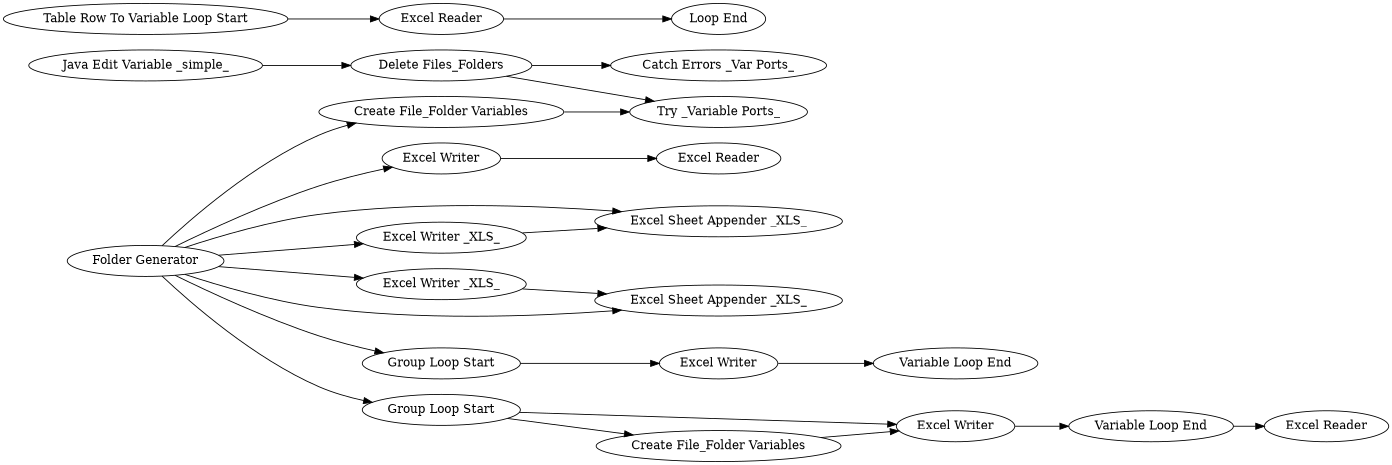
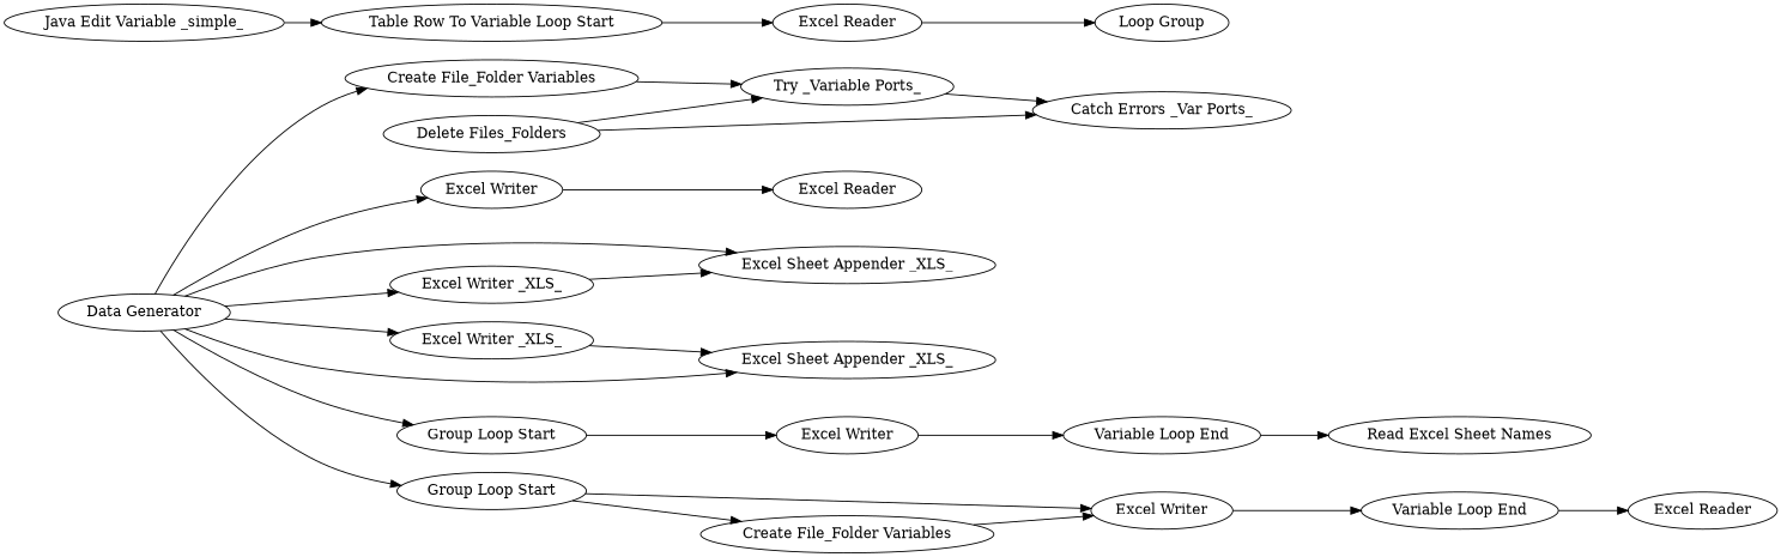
  digraph {
    rankdir=LR
    n1 [label="Try _Variable Ports_"]
    n2 [label="Catch Errors _Var Ports_"]
    n3 [label="Delete Files_Folders"]
    n4 [label="Excel Writer"]
    n5 [label="Excel Reader"]
-   n6 [label="Folder Generator"]
+   n6 [label="Data Generator"]
    n7 [label="Excel Sheet Appender _XLS_"]
    n8 [label="Excel Writer _XLS_"]
    n9 [label="Group Loop Start"]
    n10 [label="Excel Sheet Appender _XLS_"]
    n11 [label="Create File_Folder Variables"]
    n12 [label="Group Loop Start"]
    n13 [label="Excel Writer _XLS_"]
    n14 [label="Excel Writer"]
    n15 [label="Excel Writer"]
    n16 [label="Create File_Folder Variables"]
    n17 [label="Variable Loop End"]
    n18 [label="Excel Reader"]
-   n19 [label="Loop End"]
+   n19 [label="Loop Group"]
    n20 [label="Variable Loop End"]
    n21 [label="Excel Reader"]
+   n22 [label="Read Excel Sheet Names"]
    n23 [label="Table Row To Variable Loop Start"]
    n24 [label="Java Edit Variable _simple_"]
+   n1 -> n2
    n3 -> n1
    n3 -> n2
    n4 -> n5
    n6 -> n4
    n6 -> n7
    n6 -> n8
    n6 -> n9
    n6 -> n10
    n6 -> n11
    n6 -> n12
    n6 -> n13
    n8 -> n10
    n9 -> n14
    n11 -> n1
    n12 -> n15
    n12 -> n16
    n13 -> n7
    n14 -> n17
    n15 -> n20
    n16 -> n15
+   n17 -> n22
    n18 -> n19
    n20 -> n21
    n23 -> n18
-   n24 -> n3
+   n24 -> n23
  }
